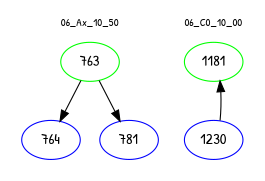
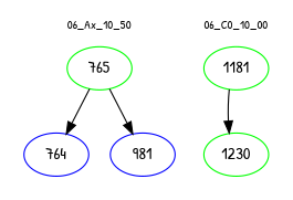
  digraph {
    fontname="Patrick Hand"
    node [color=blue fontname="Patrick Hand"]
    edge [color=black fontname="Patrick Hand"]
-   n1 [color=green label=763]
+   n1 [color=green label=765]
    n2 [label=764]
-   n3 [label=781]
+   n3 [label=981]
    n4 [color=green label=1181]
-   n5 [label=1230]
+   n5 [color=green label=1230]
    subgraph cluster_1 {
      color=white
      fontsize=10
      label="06_Ax_10_50"
      n1
      n2
      n3
    }
    subgraph cluster_2 {
      color=white
      fontsize=10
      label="06_C0_10_00"
      n4
      n5
    }
    n1 -> n2
    n1 -> n3
-   n5 -> n4
+   n4 -> n5
  }
